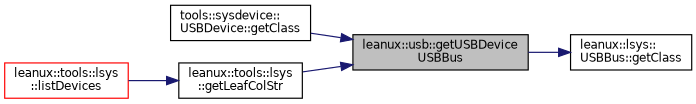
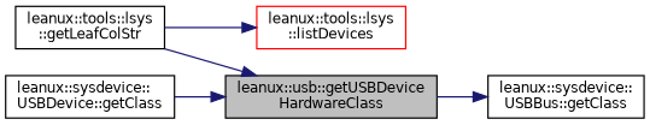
  digraph {
    rankdir=RL
    node [color=black fontname=Helvetica fontsize=10 shape=record]
    edge [color=midnightblue dir=back fontname=Helvetica fontsize=10 labelfontname=Helvetica labelfontsize=10 style=solid]
-   n1 [fillcolor=grey75 fontcolor=black height=0.2 label="leanux::usb::getUSBDevice\lUSBBus" style=filled width=0.4]
-   n2 [height=0.2 label="tools::sysdevice::\lUSBDevice::getClass" width=0.4]
+   n1 [fillcolor=grey75 fontcolor=black height=0.2 label="leanux::usb::getUSBDevice\lHardwareClass" style=filled width=0.4]
+   n2 [height=0.2 label="leanux::sysdevice::\lUSBDevice::getClass" width=0.4]
    n3 [height=0.2 label="leanux::tools::lsys\l::getLeafColStr" width=0.4]
-   n4 [height=0.2 label="leanux::lsys::\lUSBBus::getClass" width=0.4]
+   n4 [height=0.2 label="leanux::sysdevice::\lUSBBus::getClass" width=0.4]
    n5 [color=red height=0.2 label="leanux::tools::lsys\l::listDevices" width=0.4]
    n1 -> n2
    n1 -> n3
-   n3 -> n5
+   n5 -> n3
    n4 -> n1
  }
